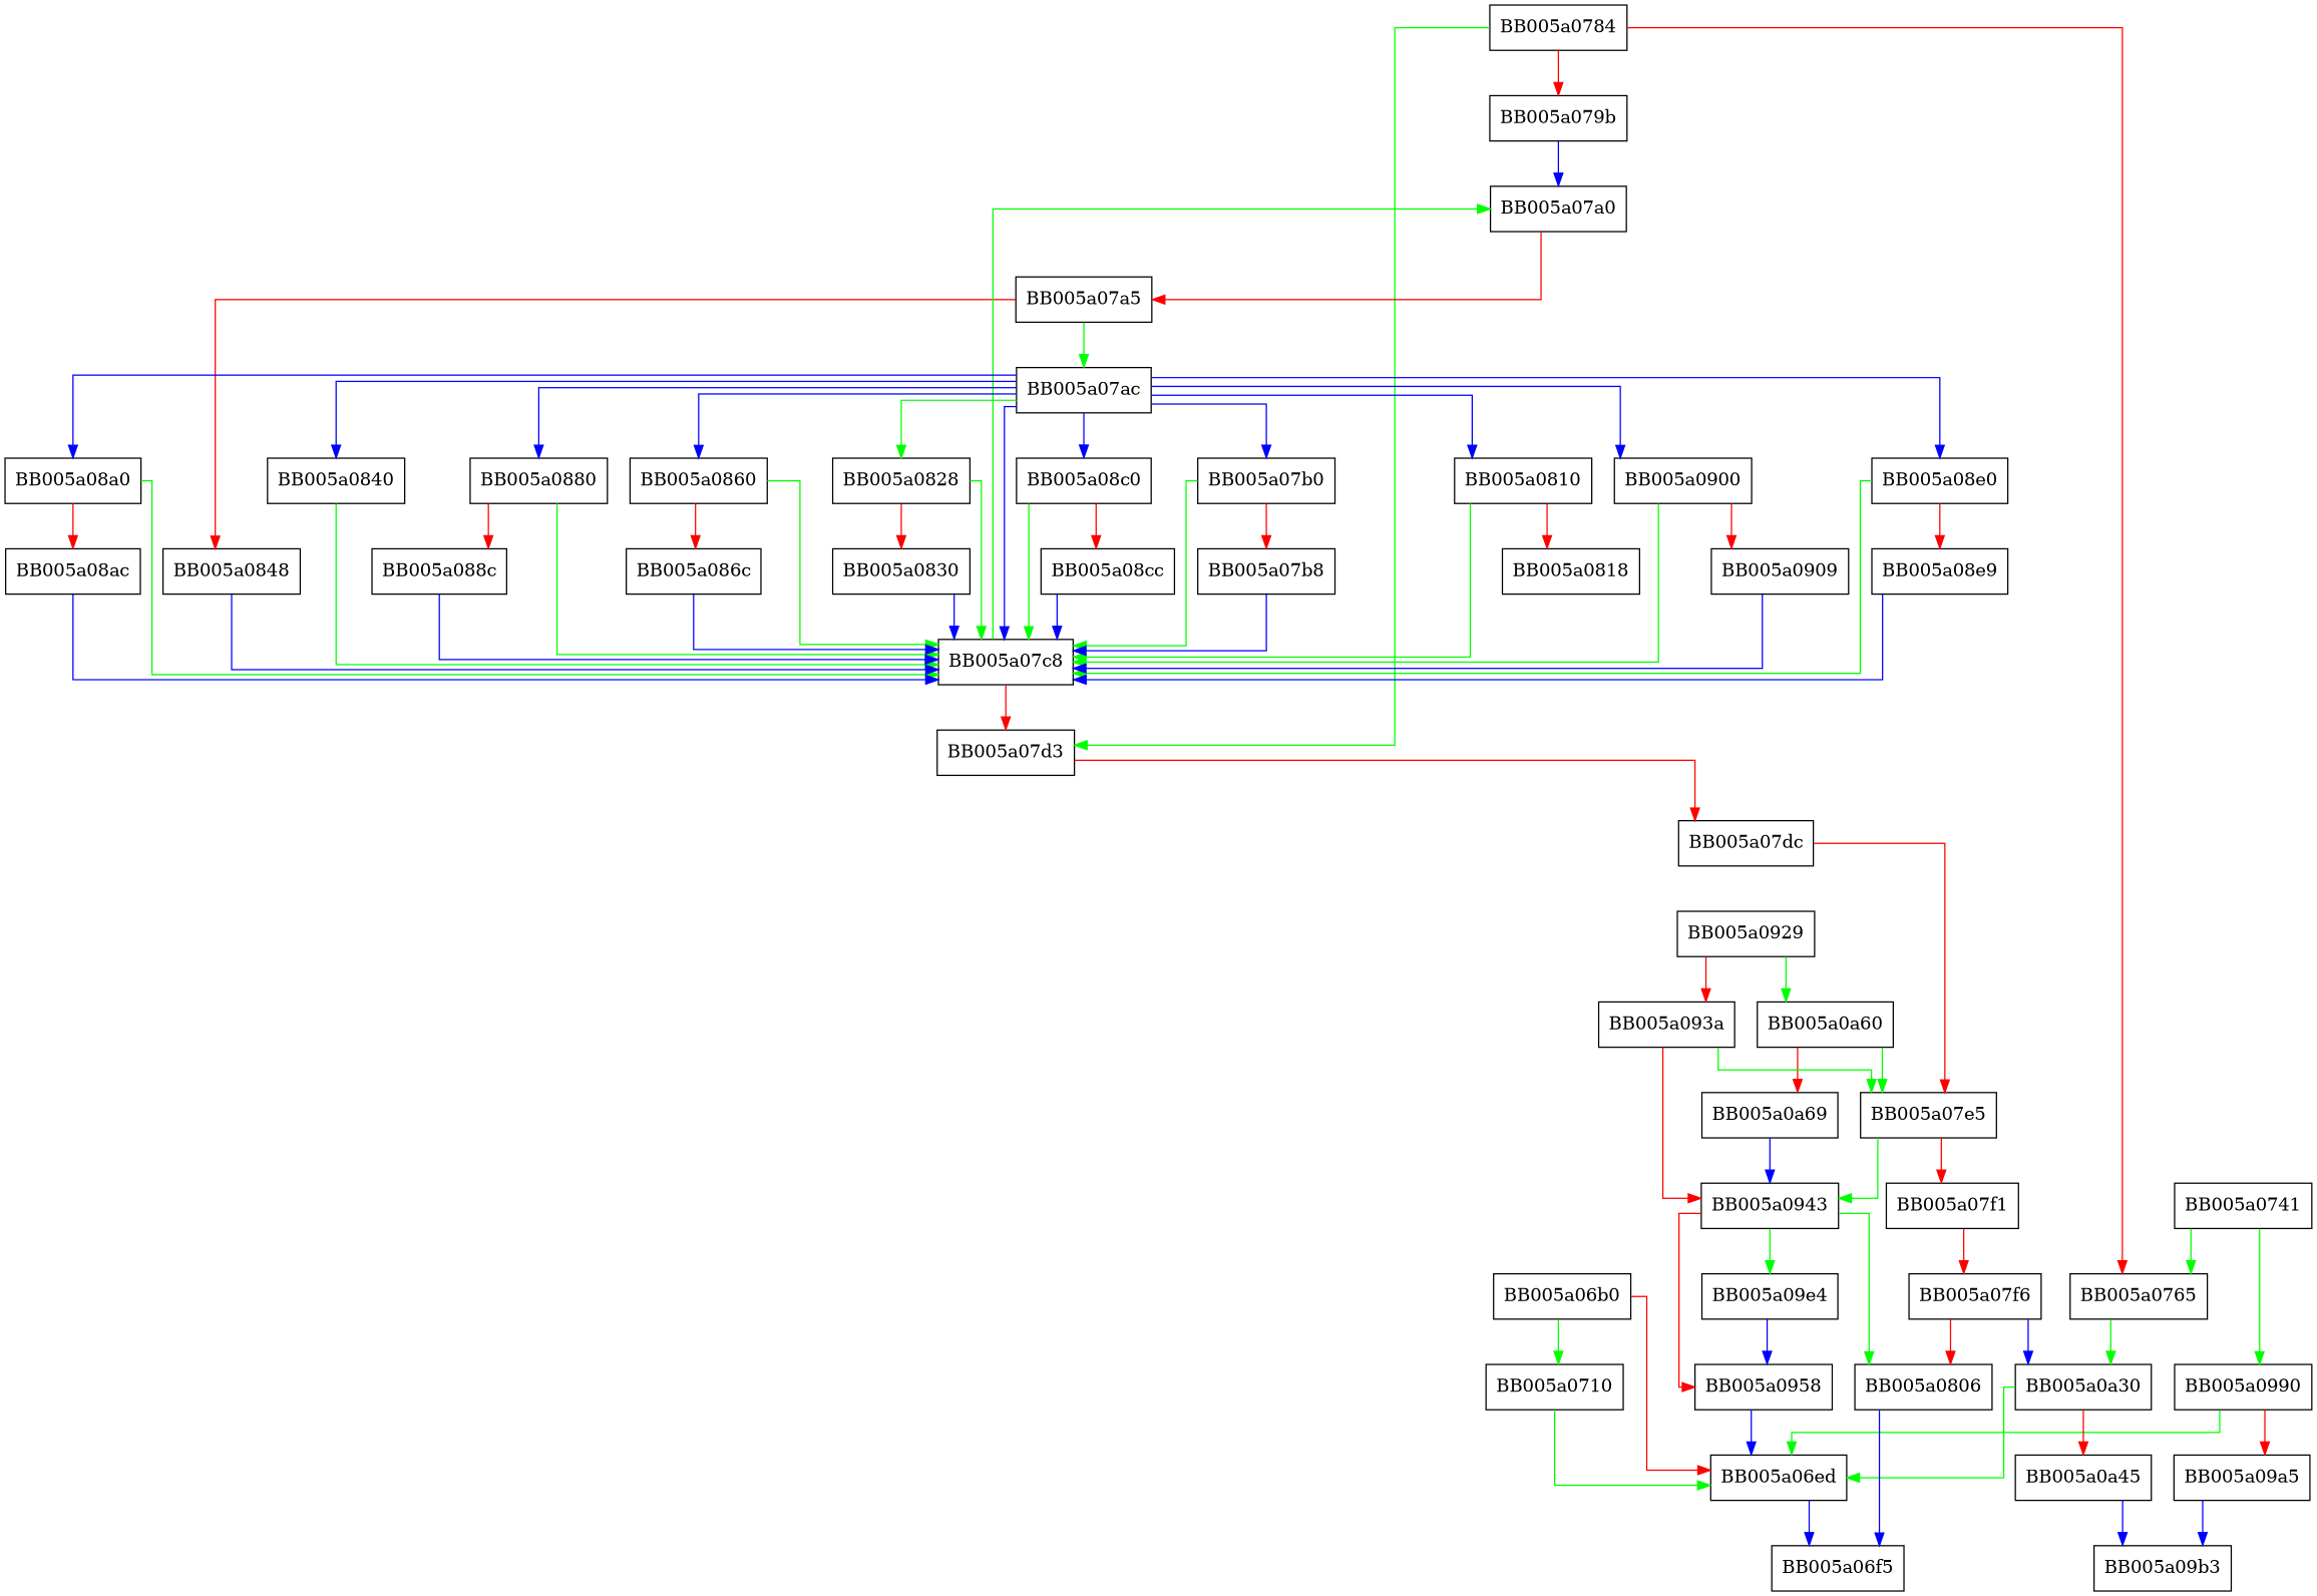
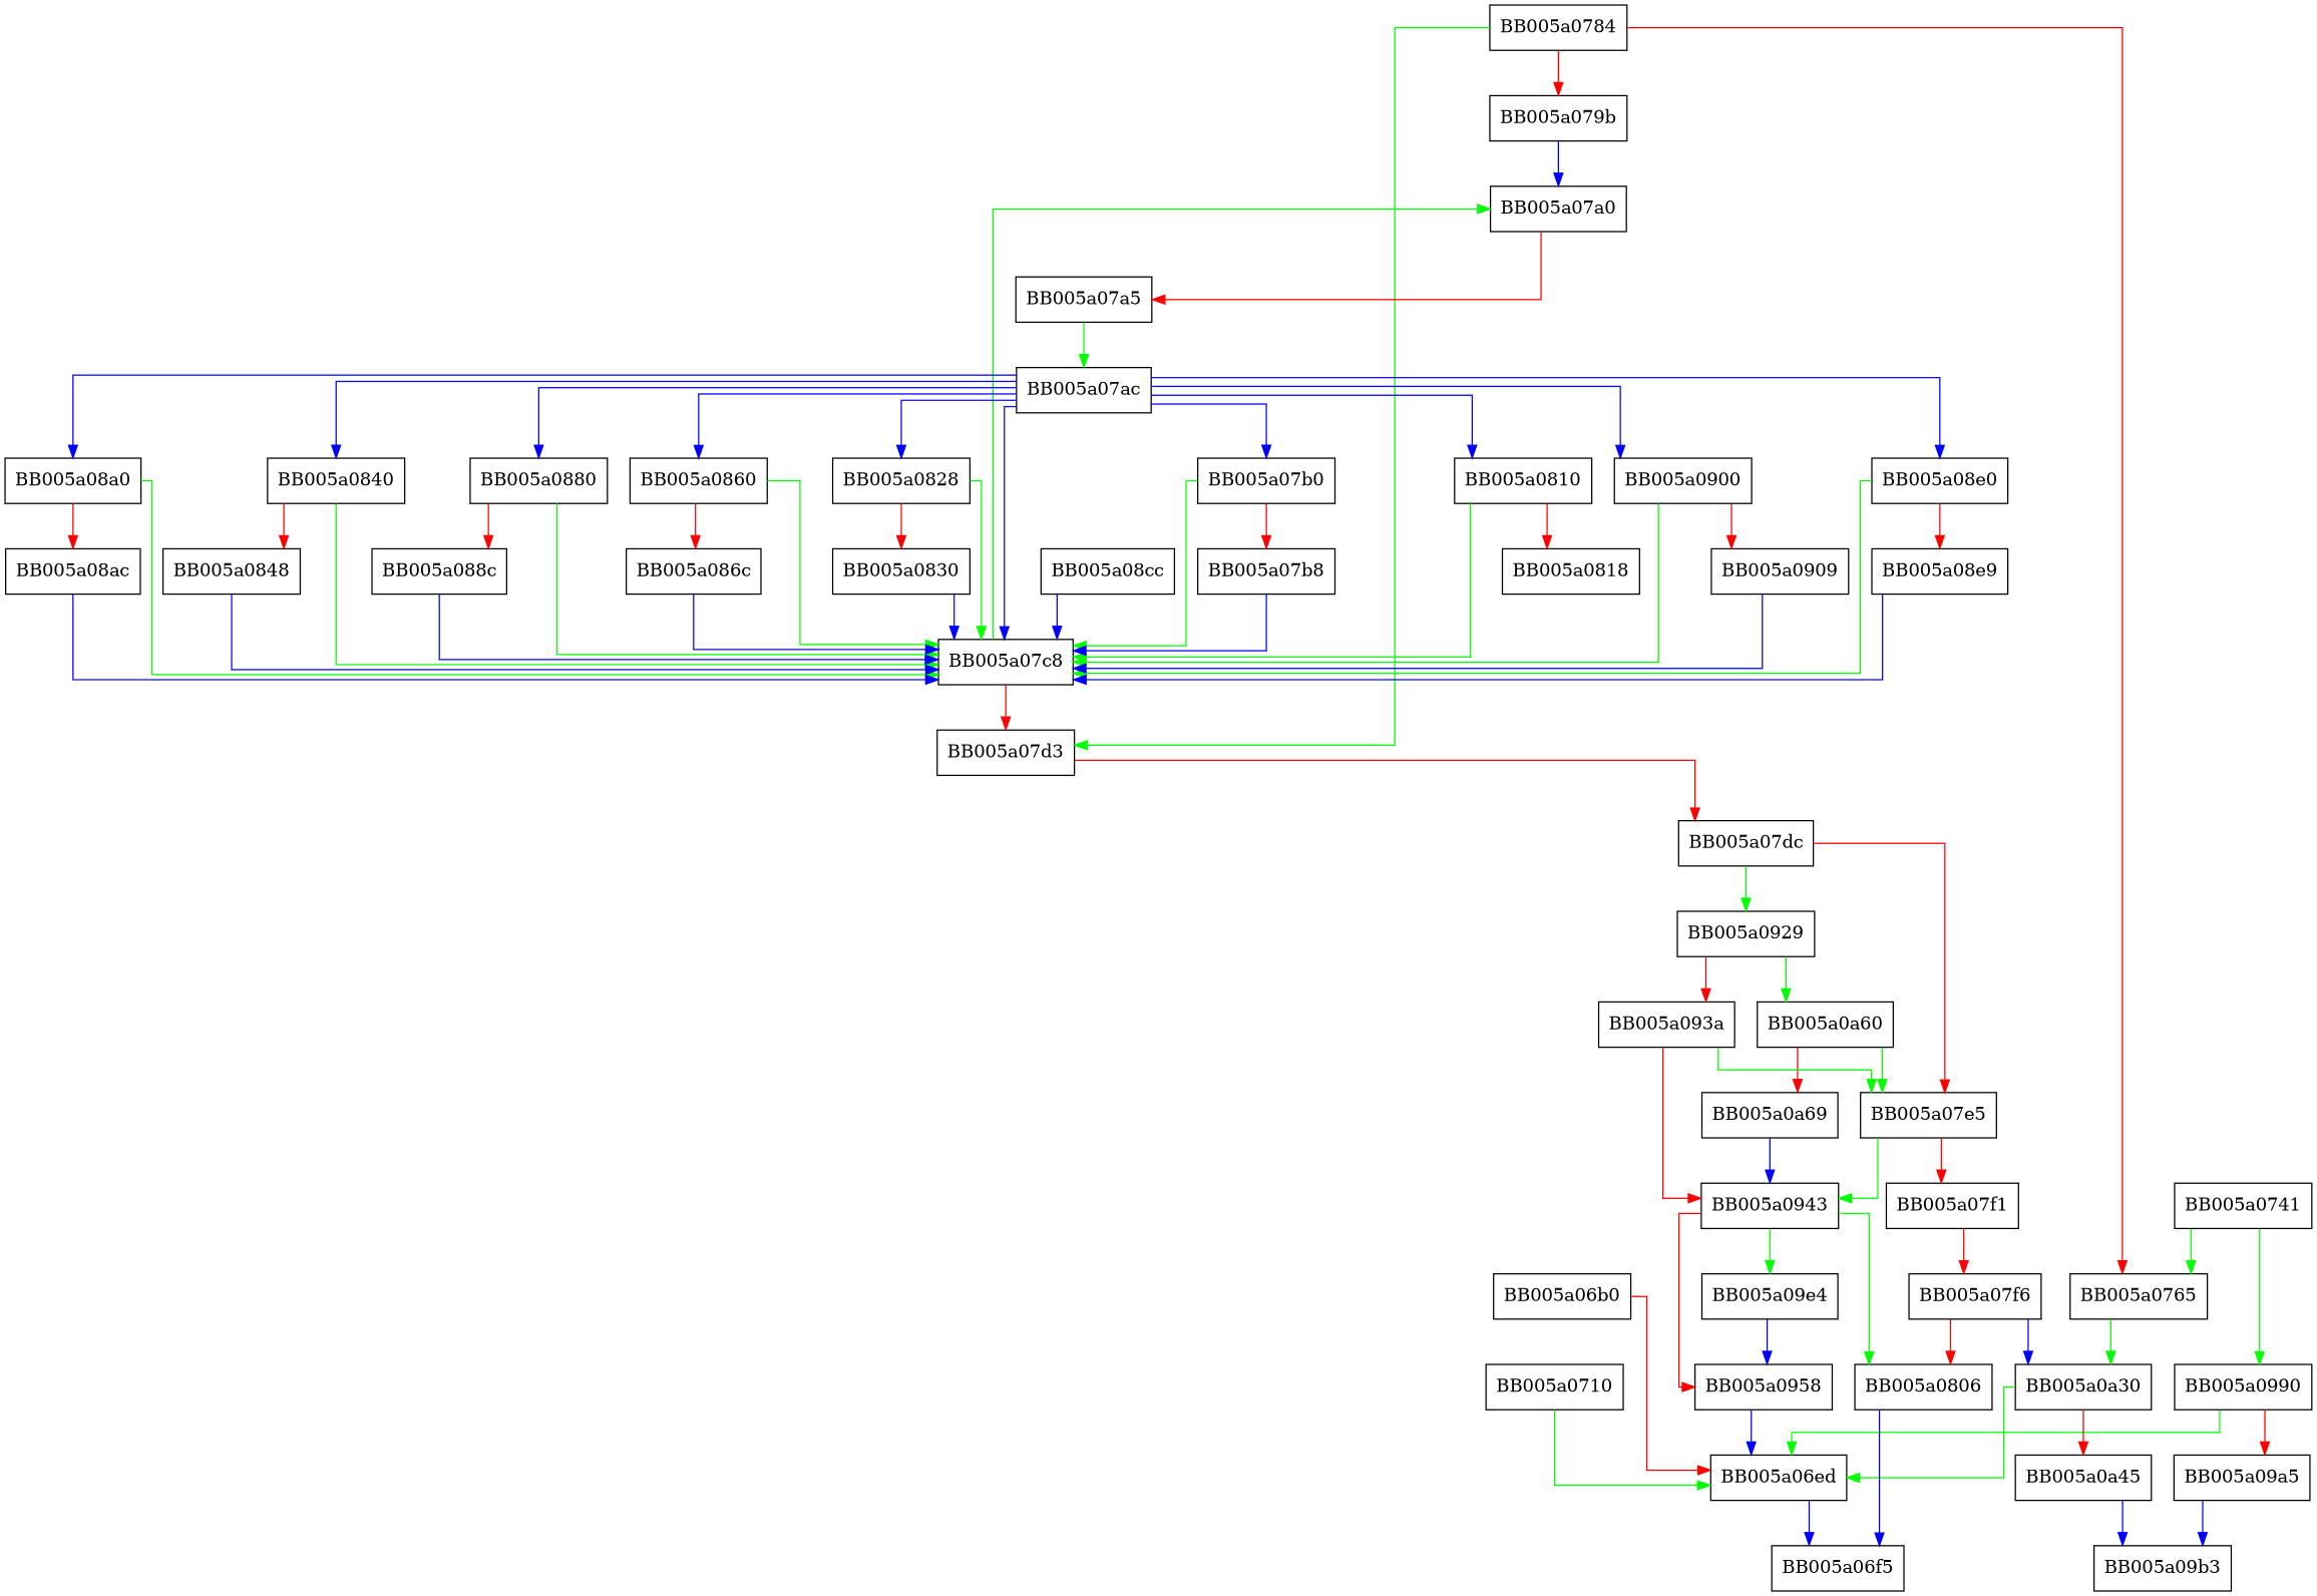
  digraph {
    splines=ortho
    node [shape=box]
    edge [color=blue]
    BB005a06b0
    BB005a0710
    BB005a06ed
    BB005a06f5
    BB005a0741
    BB005a0990
    BB005a0765
    BB005a09a5
    BB005a0a30
    BB005a09b3
    BB005a0a45
    BB005a0784
    BB005a07d3
    BB005a079b
    BB005a07dc
    BB005a07a0
    BB005a0929
    BB005a07e5
    BB005a07a5
    BB005a07c8
    BB005a07ac
    BB005a0900
    BB005a08e0
-   BB005a08c0
    BB005a08a0
    BB005a0880
    BB005a0860
    BB005a0840
    BB005a0828
    BB005a0810
    BB005a07b0
    BB005a0909
    BB005a08e9
    BB005a08cc
    BB005a08ac
    BB005a088c
    BB005a086c
    BB005a0848
    BB005a0830
    BB005a0818
    BB005a07b8
    BB005a0a60
    BB005a093a
    BB005a0943
    BB005a07f1
    BB005a0a69
    BB005a09e4
    BB005a0958
    BB005a0806
    BB005a07f6
-   BB005a06b0 -> BB005a0710 [color=green]
    BB005a06b0 -> BB005a06ed [color=red]
    BB005a0710 -> BB005a06ed [color=green]
    BB005a06ed -> BB005a06f5
    BB005a0741 -> BB005a0990 [color=green]
    BB005a0741 -> BB005a0765 [color=green]
    BB005a0990 -> BB005a06ed [color=green]
    BB005a0990 -> BB005a09a5 [color=red]
    BB005a0765 -> BB005a0a30 [color=green]
    BB005a09a5 -> BB005a09b3
    BB005a0a30 -> BB005a06ed [color=green]
    BB005a0a30 -> BB005a0a45 [color=red]
    BB005a0a45 -> BB005a09b3
    BB005a0784 -> BB005a0765 [color=red]
    BB005a0784 -> BB005a07d3 [color=green]
    BB005a0784 -> BB005a079b [color=red]
    BB005a07d3 -> BB005a07dc [color=red]
    BB005a079b -> BB005a07a0
+   BB005a07dc -> BB005a0929 [color=green]
    BB005a07dc -> BB005a07e5 [color=red]
    BB005a07a0 -> BB005a07a5 [color=red]
    BB005a0929 -> BB005a0a60 [color=green]
    BB005a0929 -> BB005a093a [color=red]
    BB005a07e5 -> BB005a0943 [color=green]
    BB005a07e5 -> BB005a07f1 [color=red]
    BB005a07a5 -> BB005a07ac [color=green]
    BB005a07c8 -> BB005a07d3 [color=red]
    BB005a07c8 -> BB005a07a0 [color=green]
    BB005a07ac -> BB005a07c8
    BB005a07ac -> BB005a0900
    BB005a07ac -> BB005a08e0
-   BB005a07ac -> BB005a08c0
    BB005a07ac -> BB005a08a0
    BB005a07ac -> BB005a0880
    BB005a07ac -> BB005a0860
    BB005a07ac -> BB005a0840
-   BB005a07ac -> BB005a0828 [color=green]
+   BB005a07ac -> BB005a0828
    BB005a07ac -> BB005a0810
    BB005a07ac -> BB005a07b0
    BB005a0900 -> BB005a07c8 [color=green]
    BB005a0900 -> BB005a0909 [color=red]
    BB005a08e0 -> BB005a07c8 [color=green]
    BB005a08e0 -> BB005a08e9 [color=red]
-   BB005a08c0 -> BB005a07c8 [color=green]
-   BB005a08c0 -> BB005a08cc [color=red]
    BB005a08a0 -> BB005a07c8 [color=green]
    BB005a08a0 -> BB005a08ac [color=red]
    BB005a0880 -> BB005a07c8 [color=green]
    BB005a0880 -> BB005a088c [color=red]
    BB005a0860 -> BB005a07c8 [color=green]
    BB005a0860 -> BB005a086c [color=red]
    BB005a0840 -> BB005a07c8 [color=green]
-   BB005a07a5 -> BB005a0848 [color=red]
+   BB005a0840 -> BB005a0848 [color=red]
    BB005a0828 -> BB005a07c8 [color=green]
    BB005a0828 -> BB005a0830 [color=red]
    BB005a0810 -> BB005a07c8 [color=green]
    BB005a0810 -> BB005a0818 [color=red]
    BB005a07b0 -> BB005a07c8 [color=green]
    BB005a07b0 -> BB005a07b8 [color=red]
    BB005a0909 -> BB005a07c8
    BB005a08e9 -> BB005a07c8
    BB005a08cc -> BB005a07c8
    BB005a08ac -> BB005a07c8
    BB005a088c -> BB005a07c8
    BB005a086c -> BB005a07c8
    BB005a0848 -> BB005a07c8
    BB005a0830 -> BB005a07c8
    BB005a07b8 -> BB005a07c8
    BB005a0a60 -> BB005a07e5 [color=green]
    BB005a0a60 -> BB005a0a69 [color=red]
    BB005a093a -> BB005a07e5 [color=green]
    BB005a093a -> BB005a0943 [color=red]
    BB005a0943 -> BB005a09e4 [color=green]
    BB005a0943 -> BB005a0958 [color=red]
    BB005a0943 -> BB005a0806 [color=green]
    BB005a07f1 -> BB005a07f6 [color=red]
    BB005a0a69 -> BB005a0943
    BB005a09e4 -> BB005a0958
    BB005a0958 -> BB005a06ed
    BB005a0806 -> BB005a06f5
    BB005a07f6 -> BB005a0a30
    BB005a07f6 -> BB005a0806 [color=red]
  }
